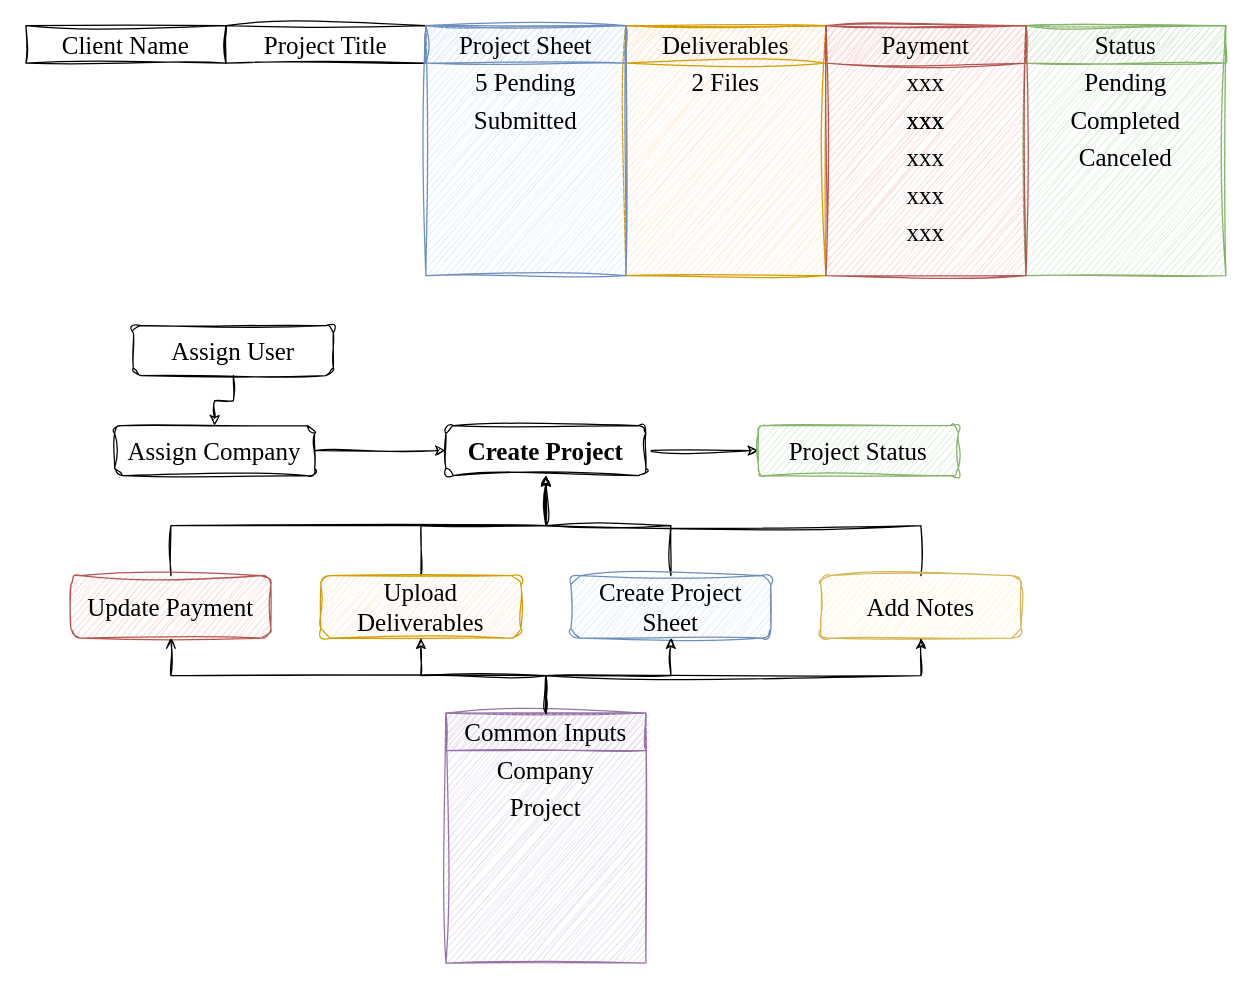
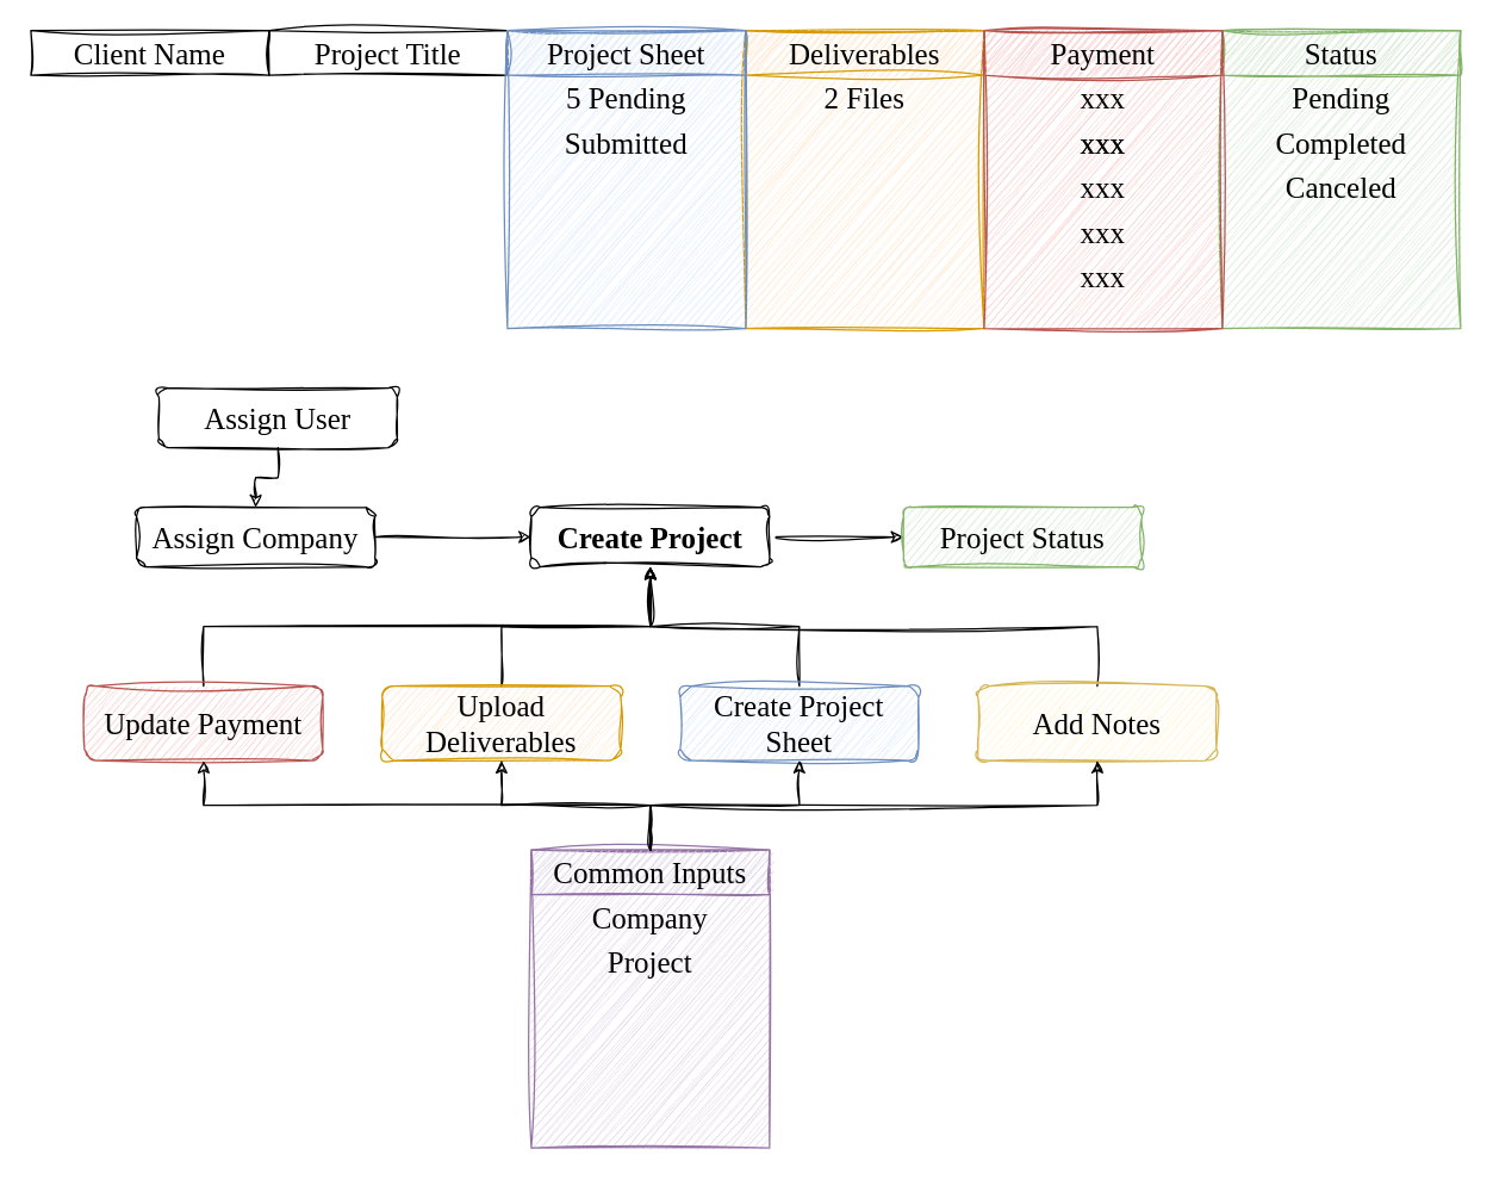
  <mxCell id="0" />
  <mxCell id="1" parent="0" />
  <mxCell id="2" value="Project Title" style="rounded=0;whiteSpace=wrap;html=1;sketch=1;hachureGap=4;jiggle=2;curveFitting=1;fontFamily=Architects Daughter;fontSource=https%3A%2F%2Ffonts.googleapis.com%2Fcss%3Ffamily%3DArchitects%2BDaughter;fontSize=20;" parent="1" vertex="1"><mxGeometry x="180" y="20" width="160" height="30" as="geometry" /></mxCell>
  <mxCell id="3" value="Client Name" style="rounded=0;whiteSpace=wrap;html=1;sketch=1;hachureGap=4;jiggle=2;curveFitting=1;fontFamily=Architects Daughter;fontSource=https%3A%2F%2Ffonts.googleapis.com%2Fcss%3Ffamily%3DArchitects%2BDaughter;fontSize=20;" parent="1" vertex="1"><mxGeometry x="20" y="20" width="160" height="30" as="geometry" /></mxCell>
  <mxCell id="4" value="" style="group;sketch=1;curveFitting=1;jiggle=2;" parent="1" vertex="1" connectable="0"><mxGeometry x="820" y="20" width="160" height="200" as="geometry" /></mxCell>
  <mxCell id="5" value="" style="rounded=0;whiteSpace=wrap;html=1;sketch=1;hachureGap=4;jiggle=2;curveFitting=1;fontFamily=Architects Daughter;fontSource=https%3A%2F%2Ffonts.googleapis.com%2Fcss%3Ffamily%3DArchitects%2BDaughter;fontSize=20;fillColor=#d5e8d4;strokeColor=#82b366;" parent="4" vertex="1"><mxGeometry width="160" height="200" as="geometry" /></mxCell>
  <mxCell id="6" value="Status" style="text;html=1;strokeColor=#82b366;fillColor=#d5e8d4;align=center;verticalAlign=middle;whiteSpace=wrap;rounded=0;fontSize=20;fontFamily=Architects Daughter;sketch=1;curveFitting=1;jiggle=2;" parent="4" vertex="1"><mxGeometry width="160" height="30" as="geometry" /></mxCell>
  <mxCell id="7" value="Pending" style="text;html=1;strokeColor=none;fillColor=none;align=center;verticalAlign=middle;whiteSpace=wrap;rounded=0;fontSize=20;fontFamily=Architects Daughter;sketch=1;curveFitting=1;jiggle=2;" parent="4" vertex="1"><mxGeometry y="30" width="160" height="30" as="geometry" /></mxCell>
  <mxCell id="8" value="Completed" style="text;html=1;strokeColor=none;fillColor=none;align=center;verticalAlign=middle;whiteSpace=wrap;rounded=0;fontSize=20;fontFamily=Architects Daughter;sketch=1;curveFitting=1;jiggle=2;" parent="4" vertex="1"><mxGeometry y="60" width="160" height="30" as="geometry" /></mxCell>
  <mxCell id="9" value="Canceled" style="text;html=1;strokeColor=none;fillColor=none;align=center;verticalAlign=middle;whiteSpace=wrap;rounded=0;fontSize=20;fontFamily=Architects Daughter;sketch=1;curveFitting=1;jiggle=2;" parent="4" vertex="1"><mxGeometry y="90" width="160" height="30" as="geometry" /></mxCell>
  <mxCell id="10" value="" style="group;sketch=1;curveFitting=1;jiggle=2;" parent="1" vertex="1" connectable="0"><mxGeometry x="500" y="20" width="160" height="200" as="geometry" /></mxCell>
  <mxCell id="11" value="" style="rounded=0;whiteSpace=wrap;html=1;sketch=1;hachureGap=4;jiggle=2;curveFitting=1;fontFamily=Architects Daughter;fontSource=https%3A%2F%2Ffonts.googleapis.com%2Fcss%3Ffamily%3DArchitects%2BDaughter;fontSize=20;fillColor=#ffe6cc;strokeColor=#d79b00;" parent="10" vertex="1"><mxGeometry width="160" height="200" as="geometry" /></mxCell>
  <mxCell id="12" value="Deliverables" style="text;html=1;strokeColor=#d79b00;fillColor=#ffe6cc;align=center;verticalAlign=middle;whiteSpace=wrap;rounded=0;fontSize=20;fontFamily=Architects Daughter;sketch=1;curveFitting=1;jiggle=2;" parent="10" vertex="1"><mxGeometry width="160" height="30" as="geometry" /></mxCell>
  <mxCell id="13" value="2 Files" style="text;html=1;strokeColor=none;fillColor=none;align=center;verticalAlign=middle;whiteSpace=wrap;rounded=0;fontSize=20;fontFamily=Architects Daughter;sketch=1;curveFitting=1;jiggle=2;" parent="10" vertex="1"><mxGeometry y="30" width="160" height="30" as="geometry" /></mxCell>
  <mxCell id="14" value="" style="group;sketch=1;curveFitting=1;jiggle=2;" parent="1" vertex="1" connectable="0"><mxGeometry x="340" y="20" width="160" height="200" as="geometry" /></mxCell>
  <mxCell id="15" value="" style="rounded=0;whiteSpace=wrap;html=1;sketch=1;hachureGap=4;jiggle=2;curveFitting=1;fontFamily=Architects Daughter;fontSource=https%3A%2F%2Ffonts.googleapis.com%2Fcss%3Ffamily%3DArchitects%2BDaughter;fontSize=20;fillColor=#dae8fc;strokeColor=#6c8ebf;" parent="14" vertex="1"><mxGeometry width="160" height="200" as="geometry" /></mxCell>
  <mxCell id="16" value="Project Sheet" style="text;html=1;strokeColor=#6c8ebf;fillColor=#dae8fc;align=center;verticalAlign=middle;whiteSpace=wrap;rounded=0;fontSize=20;fontFamily=Architects Daughter;sketch=1;curveFitting=1;jiggle=2;" parent="14" vertex="1"><mxGeometry width="160" height="30" as="geometry" /></mxCell>
  <mxCell id="17" value="5 Pending" style="text;html=1;strokeColor=none;fillColor=none;align=center;verticalAlign=middle;whiteSpace=wrap;rounded=0;fontSize=20;fontFamily=Architects Daughter;sketch=1;curveFitting=1;jiggle=2;" parent="14" vertex="1"><mxGeometry y="30" width="160" height="30" as="geometry" /></mxCell>
  <mxCell id="18" value="Submitted" style="text;html=1;strokeColor=none;fillColor=none;align=center;verticalAlign=middle;whiteSpace=wrap;rounded=0;fontSize=20;fontFamily=Architects Daughter;sketch=1;curveFitting=1;jiggle=2;" parent="14" vertex="1"><mxGeometry y="60" width="160" height="30" as="geometry" /></mxCell>
  <mxCell id="19" value="" style="group;sketch=1;curveFitting=1;jiggle=2;" parent="1" vertex="1" connectable="0"><mxGeometry x="660" y="20" width="160" height="200" as="geometry" /></mxCell>
  <mxCell id="20" value="" style="rounded=0;whiteSpace=wrap;html=1;sketch=1;hachureGap=4;jiggle=2;curveFitting=1;fontFamily=Architects Daughter;fontSource=https%3A%2F%2Ffonts.googleapis.com%2Fcss%3Ffamily%3DArchitects%2BDaughter;fontSize=20;fillColor=#f8cecc;strokeColor=#b85450;" parent="19" vertex="1"><mxGeometry width="160" height="200" as="geometry" /></mxCell>
  <mxCell id="21" value="Payment" style="text;html=1;strokeColor=#b85450;fillColor=#f8cecc;align=center;verticalAlign=middle;whiteSpace=wrap;rounded=0;fontSize=20;fontFamily=Architects Daughter;sketch=1;curveFitting=1;jiggle=2;" parent="19" vertex="1"><mxGeometry width="160" height="30" as="geometry" /></mxCell>
  <mxCell id="22" value="xxx" style="text;html=1;strokeColor=none;fillColor=none;align=center;verticalAlign=middle;whiteSpace=wrap;rounded=0;fontSize=20;fontFamily=Architects Daughter;sketch=1;curveFitting=1;jiggle=2;" parent="19" vertex="1"><mxGeometry y="30" width="160" height="30" as="geometry" /></mxCell>
  <mxCell id="23" value="xxx" style="text;html=1;strokeColor=none;fillColor=none;align=center;verticalAlign=middle;whiteSpace=wrap;rounded=0;fontSize=20;fontFamily=Architects Daughter;sketch=1;curveFitting=1;jiggle=2;" parent="19" vertex="1"><mxGeometry y="60" width="160" height="30" as="geometry" /></mxCell>
  <mxCell id="24" value="xxx" style="text;html=1;strokeColor=none;fillColor=none;align=center;verticalAlign=middle;whiteSpace=wrap;rounded=0;fontSize=20;fontFamily=Architects Daughter;sketch=1;curveFitting=1;jiggle=2;" parent="19" vertex="1"><mxGeometry y="90" width="160" height="30" as="geometry" /></mxCell>
  <mxCell id="25" value="xxx" style="text;html=1;strokeColor=none;fillColor=none;align=center;verticalAlign=middle;whiteSpace=wrap;rounded=0;fontSize=20;fontFamily=Architects Daughter;sketch=1;curveFitting=1;jiggle=2;" parent="19" vertex="1"><mxGeometry y="120" width="160" height="30" as="geometry" /></mxCell>
  <mxCell id="26" value="xxx" style="text;html=1;strokeColor=none;fillColor=none;align=center;verticalAlign=middle;whiteSpace=wrap;rounded=0;fontSize=20;fontFamily=Architects Daughter;sketch=1;curveFitting=1;jiggle=2;" parent="19" vertex="1"><mxGeometry y="150" width="160" height="30" as="geometry" /></mxCell>
  <mxCell id="27" value="xxx" style="text;html=1;strokeColor=none;fillColor=none;align=center;verticalAlign=middle;whiteSpace=wrap;rounded=0;fontSize=20;fontFamily=Architects Daughter;sketch=1;curveFitting=1;jiggle=2;" parent="1" vertex="1"><mxGeometry x="660" y="80" width="160" height="30" as="geometry" /></mxCell>
  <mxCell id="28" value="" style="edgeStyle=orthogonalEdgeStyle;sketch=1;hachureGap=4;jiggle=2;curveFitting=1;orthogonalLoop=1;jettySize=auto;html=1;fontFamily=Architects Daughter;fontSource=https%3A%2F%2Ffonts.googleapis.com%2Fcss%3Ffamily%3DArchitects%2BDaughter;fontSize=16;rounded=0;exitX=1;exitY=0.5;exitDx=0;exitDy=0;" parent="1" source="38" target="30" edge="1"><mxGeometry relative="1" as="geometry"><mxPoint x="176" y="360" as="sourcePoint" /></mxGeometry></mxCell>
  <mxCell id="29" value="" style="edgeStyle=orthogonalEdgeStyle;rounded=0;sketch=1;hachureGap=4;jiggle=2;curveFitting=1;orthogonalLoop=1;jettySize=auto;html=1;fontFamily=Architects Daughter;fontSource=https%3A%2F%2Ffonts.googleapis.com%2Fcss%3Ffamily%3DArchitects%2BDaughter;fontSize=16;" parent="1" source="30" target="37" edge="1"><mxGeometry relative="1" as="geometry" /></mxCell>
  <mxCell id="30" value="Create Project" style="rounded=1;whiteSpace=wrap;html=1;sketch=1;hachureGap=4;jiggle=2;curveFitting=1;fontFamily=Architects Daughter;fontSource=https%3A%2F%2Ffonts.googleapis.com%2Fcss%3Ffamily%3DArchitects%2BDaughter;fontSize=20;fontStyle=1" parent="1" vertex="1"><mxGeometry x="356" y="340" width="160" height="40" as="geometry" /></mxCell>
  <mxCell id="31" style="edgeStyle=orthogonalEdgeStyle;rounded=0;sketch=1;hachureGap=4;jiggle=2;curveFitting=1;orthogonalLoop=1;jettySize=auto;html=1;entryX=0.5;entryY=1;entryDx=0;entryDy=0;fontFamily=Architects Daughter;fontSource=https%3A%2F%2Ffonts.googleapis.com%2Fcss%3Ffamily%3DArchitects%2BDaughter;fontSize=16;" parent="1" source="32" target="30" edge="1"><mxGeometry relative="1" as="geometry" /></mxCell>
  <mxCell id="32" value="Upload Deliverables" style="rounded=1;whiteSpace=wrap;html=1;sketch=1;hachureGap=4;jiggle=2;curveFitting=1;fontFamily=Architects Daughter;fontSource=https%3A%2F%2Ffonts.googleapis.com%2Fcss%3Ffamily%3DArchitects%2BDaughter;fontSize=20;fillColor=#ffe6cc;strokeColor=#d79b00;" parent="1" vertex="1"><mxGeometry x="256" y="460" width="160" height="50" as="geometry" /></mxCell>
  <mxCell id="33" style="edgeStyle=orthogonalEdgeStyle;rounded=0;sketch=1;hachureGap=4;jiggle=2;curveFitting=1;orthogonalLoop=1;jettySize=auto;html=1;fontFamily=Architects Daughter;fontSource=https%3A%2F%2Ffonts.googleapis.com%2Fcss%3Ffamily%3DArchitects%2BDaughter;fontSize=16;exitX=0.5;exitY=0;exitDx=0;exitDy=0;entryX=0.5;entryY=1;entryDx=0;entryDy=0;" parent="1" source="34" target="30" edge="1"><mxGeometry relative="1" as="geometry"><mxPoint x="336" y="380" as="targetPoint" /></mxGeometry></mxCell>
  <mxCell id="34" value="Create Project Sheet" style="rounded=1;whiteSpace=wrap;html=1;sketch=1;hachureGap=4;jiggle=2;curveFitting=1;fontFamily=Architects Daughter;fontSource=https%3A%2F%2Ffonts.googleapis.com%2Fcss%3Ffamily%3DArchitects%2BDaughter;fontSize=20;fillColor=#dae8fc;strokeColor=#6c8ebf;" parent="1" vertex="1"><mxGeometry x="456" y="460" width="160" height="50" as="geometry" /></mxCell>
  <mxCell id="35" style="edgeStyle=orthogonalEdgeStyle;rounded=0;sketch=1;hachureGap=4;jiggle=2;curveFitting=1;orthogonalLoop=1;jettySize=auto;html=1;fontFamily=Architects Daughter;fontSource=https%3A%2F%2Ffonts.googleapis.com%2Fcss%3Ffamily%3DArchitects%2BDaughter;fontSize=16;exitX=0.5;exitY=0;exitDx=0;exitDy=0;entryX=0.5;entryY=1;entryDx=0;entryDy=0;" parent="1" source="36" target="30" edge="1"><mxGeometry relative="1" as="geometry"><mxPoint x="356" y="350" as="targetPoint" /></mxGeometry></mxCell>
  <mxCell id="36" value="Update Payment" style="rounded=1;whiteSpace=wrap;html=1;sketch=1;hachureGap=4;jiggle=2;curveFitting=1;fontFamily=Architects Daughter;fontSource=https%3A%2F%2Ffonts.googleapis.com%2Fcss%3Ffamily%3DArchitects%2BDaughter;fontSize=20;fillColor=#f8cecc;strokeColor=#b85450;" parent="1" vertex="1"><mxGeometry x="56" y="460" width="160" height="50" as="geometry" /></mxCell>
  <mxCell id="37" value="Project Status" style="rounded=1;whiteSpace=wrap;html=1;sketch=1;hachureGap=4;jiggle=2;curveFitting=1;fontFamily=Architects Daughter;fontSource=https%3A%2F%2Ffonts.googleapis.com%2Fcss%3Ffamily%3DArchitects%2BDaughter;fontSize=20;fillColor=#d5e8d4;strokeColor=#82b366;" parent="1" vertex="1"><mxGeometry x="606" y="340" width="160" height="40" as="geometry" /></mxCell>
  <mxCell id="38" value="Assign Company" style="rounded=1;whiteSpace=wrap;html=1;sketch=1;hachureGap=4;jiggle=2;curveFitting=1;fontFamily=Architects Daughter;fontSource=https%3A%2F%2Ffonts.googleapis.com%2Fcss%3Ffamily%3DArchitects%2BDaughter;fontSize=20;" parent="1" vertex="1"><mxGeometry x="91" y="340" width="160" height="40" as="geometry" /></mxCell>
  <mxCell id="39" style="edgeStyle=orthogonalEdgeStyle;rounded=0;sketch=1;hachureGap=4;jiggle=2;curveFitting=1;orthogonalLoop=1;jettySize=auto;html=1;entryX=0.5;entryY=0;entryDx=0;entryDy=0;fontFamily=Architects Daughter;fontSource=https%3A%2F%2Ffonts.googleapis.com%2Fcss%3Ffamily%3DArchitects%2BDaughter;fontSize=16;" parent="1" source="40" target="38" edge="1"><mxGeometry relative="1" as="geometry" /></mxCell>
  <mxCell id="40" value="Assign User" style="rounded=1;whiteSpace=wrap;html=1;sketch=1;hachureGap=4;jiggle=2;curveFitting=1;fontFamily=Architects Daughter;fontSource=https%3A%2F%2Ffonts.googleapis.com%2Fcss%3Ffamily%3DArchitects%2BDaughter;fontSize=20;" parent="1" vertex="1"><mxGeometry x="106" y="260" width="160" height="40" as="geometry" /></mxCell>
  <mxCell id="41" value="" style="group;sketch=1;curveFitting=1;jiggle=2;" parent="1" vertex="1" connectable="0"><mxGeometry x="356" y="570" width="160" height="200" as="geometry" /></mxCell>
  <mxCell id="42" value="" style="rounded=0;whiteSpace=wrap;html=1;sketch=1;hachureGap=4;jiggle=2;curveFitting=1;fontFamily=Architects Daughter;fontSource=https%3A%2F%2Ffonts.googleapis.com%2Fcss%3Ffamily%3DArchitects%2BDaughter;fontSize=20;fillColor=#e1d5e7;strokeColor=#9673a6;" parent="41" vertex="1"><mxGeometry width="160" height="200" as="geometry" /></mxCell>
  <mxCell id="43" value="Common Inputs" style="text;html=1;align=center;verticalAlign=middle;whiteSpace=wrap;rounded=0;fontSize=20;fontFamily=Architects Daughter;sketch=1;curveFitting=1;jiggle=2;fillColor=#e1d5e7;strokeColor=#9673a6;" parent="41" vertex="1"><mxGeometry width="160" height="30" as="geometry" /></mxCell>
  <mxCell id="44" value="Company" style="text;html=1;strokeColor=none;fillColor=none;align=center;verticalAlign=middle;whiteSpace=wrap;rounded=0;fontSize=20;fontFamily=Architects Daughter;sketch=1;curveFitting=1;jiggle=2;" parent="41" vertex="1"><mxGeometry y="30" width="160" height="30" as="geometry" /></mxCell>
  <mxCell id="45" value="Project" style="text;html=1;strokeColor=none;fillColor=none;align=center;verticalAlign=middle;whiteSpace=wrap;rounded=0;fontSize=20;fontFamily=Architects Daughter;sketch=1;curveFitting=1;jiggle=2;" parent="41" vertex="1"><mxGeometry y="60" width="160" height="30" as="geometry" /></mxCell>
  <mxCell id="46" style="edgeStyle=orthogonalEdgeStyle;rounded=0;sketch=1;hachureGap=4;jiggle=2;curveFitting=1;orthogonalLoop=1;jettySize=auto;html=1;entryX=0.5;entryY=1;entryDx=0;entryDy=0;fontFamily=Architects Daughter;fontSource=https%3A%2F%2Ffonts.googleapis.com%2Fcss%3Ffamily%3DArchitects%2BDaughter;fontSize=16;" parent="1" source="43" target="32" edge="1"><mxGeometry relative="1" as="geometry" /></mxCell>
- <mxCell id="47" style="edgeStyle=orthogonalEdgeStyle;rounded=0;sketch=1;hachureGap=4;jiggle=2;curveFitting=1;orthogonalLoop=1;jettySize=auto;html=1;entryX=0.5;entryY=1;entryDx=0;entryDy=0;fontFamily=Architects Daughter;fontSource=https%3A%2F%2Ffonts.googleapis.com%2Fcss%3Ffamily%3DArchitects%2BDaughter;fontSize=16;exitX=0.5;exitY=0;exitDx=0;exitDy=0;endArrow=open;" parent="1" source="43" target="36" edge="1"><mxGeometry relative="1" as="geometry" /></mxCell>
+ <mxCell id="47" style="edgeStyle=orthogonalEdgeStyle;rounded=0;sketch=1;hachureGap=4;jiggle=2;curveFitting=1;orthogonalLoop=1;jettySize=auto;html=1;entryX=0.5;entryY=1;entryDx=0;entryDy=0;fontFamily=Architects Daughter;fontSource=https%3A%2F%2Ffonts.googleapis.com%2Fcss%3Ffamily%3DArchitects%2BDaughter;fontSize=16;exitX=0.5;exitY=0;exitDx=0;exitDy=0;" parent="1" source="43" target="36" edge="1"><mxGeometry relative="1" as="geometry" /></mxCell>
  <mxCell id="48" style="edgeStyle=orthogonalEdgeStyle;rounded=0;sketch=1;hachureGap=4;jiggle=2;curveFitting=1;orthogonalLoop=1;jettySize=auto;html=1;entryX=0.5;entryY=1;entryDx=0;entryDy=0;fontFamily=Architects Daughter;fontSource=https%3A%2F%2Ffonts.googleapis.com%2Fcss%3Ffamily%3DArchitects%2BDaughter;fontSize=16;exitX=0.5;exitY=0;exitDx=0;exitDy=0;" parent="1" source="43" target="34" edge="1"><mxGeometry relative="1" as="geometry" /></mxCell>
  <mxCell id="49" style="edgeStyle=orthogonalEdgeStyle;rounded=0;sketch=1;hachureGap=4;jiggle=2;curveFitting=1;orthogonalLoop=1;jettySize=auto;html=1;entryX=0.5;entryY=1;entryDx=0;entryDy=0;fontFamily=Architects Daughter;fontSource=https%3A%2F%2Ffonts.googleapis.com%2Fcss%3Ffamily%3DArchitects%2BDaughter;fontSize=16;exitX=0.5;exitY=0;exitDx=0;exitDy=0;" parent="1" source="50" target="30" edge="1"><mxGeometry relative="1" as="geometry" /></mxCell>
  <mxCell id="50" value="Add Notes" style="rounded=1;whiteSpace=wrap;html=1;sketch=1;hachureGap=4;jiggle=2;curveFitting=1;fontFamily=Architects Daughter;fontSource=https%3A%2F%2Ffonts.googleapis.com%2Fcss%3Ffamily%3DArchitects%2BDaughter;fontSize=20;fillColor=#fff2cc;strokeColor=#d6b656;" parent="1" vertex="1"><mxGeometry x="656" y="460" width="160" height="50" as="geometry" /></mxCell>
  <mxCell id="51" style="edgeStyle=orthogonalEdgeStyle;rounded=0;sketch=1;hachureGap=4;jiggle=2;curveFitting=1;orthogonalLoop=1;jettySize=auto;html=1;entryX=0.5;entryY=1;entryDx=0;entryDy=0;fontFamily=Architects Daughter;fontSource=https%3A%2F%2Ffonts.googleapis.com%2Fcss%3Ffamily%3DArchitects%2BDaughter;fontSize=16;exitX=0.5;exitY=0;exitDx=0;exitDy=0;" parent="1" source="43" target="50" edge="1"><mxGeometry relative="1" as="geometry" /></mxCell>
